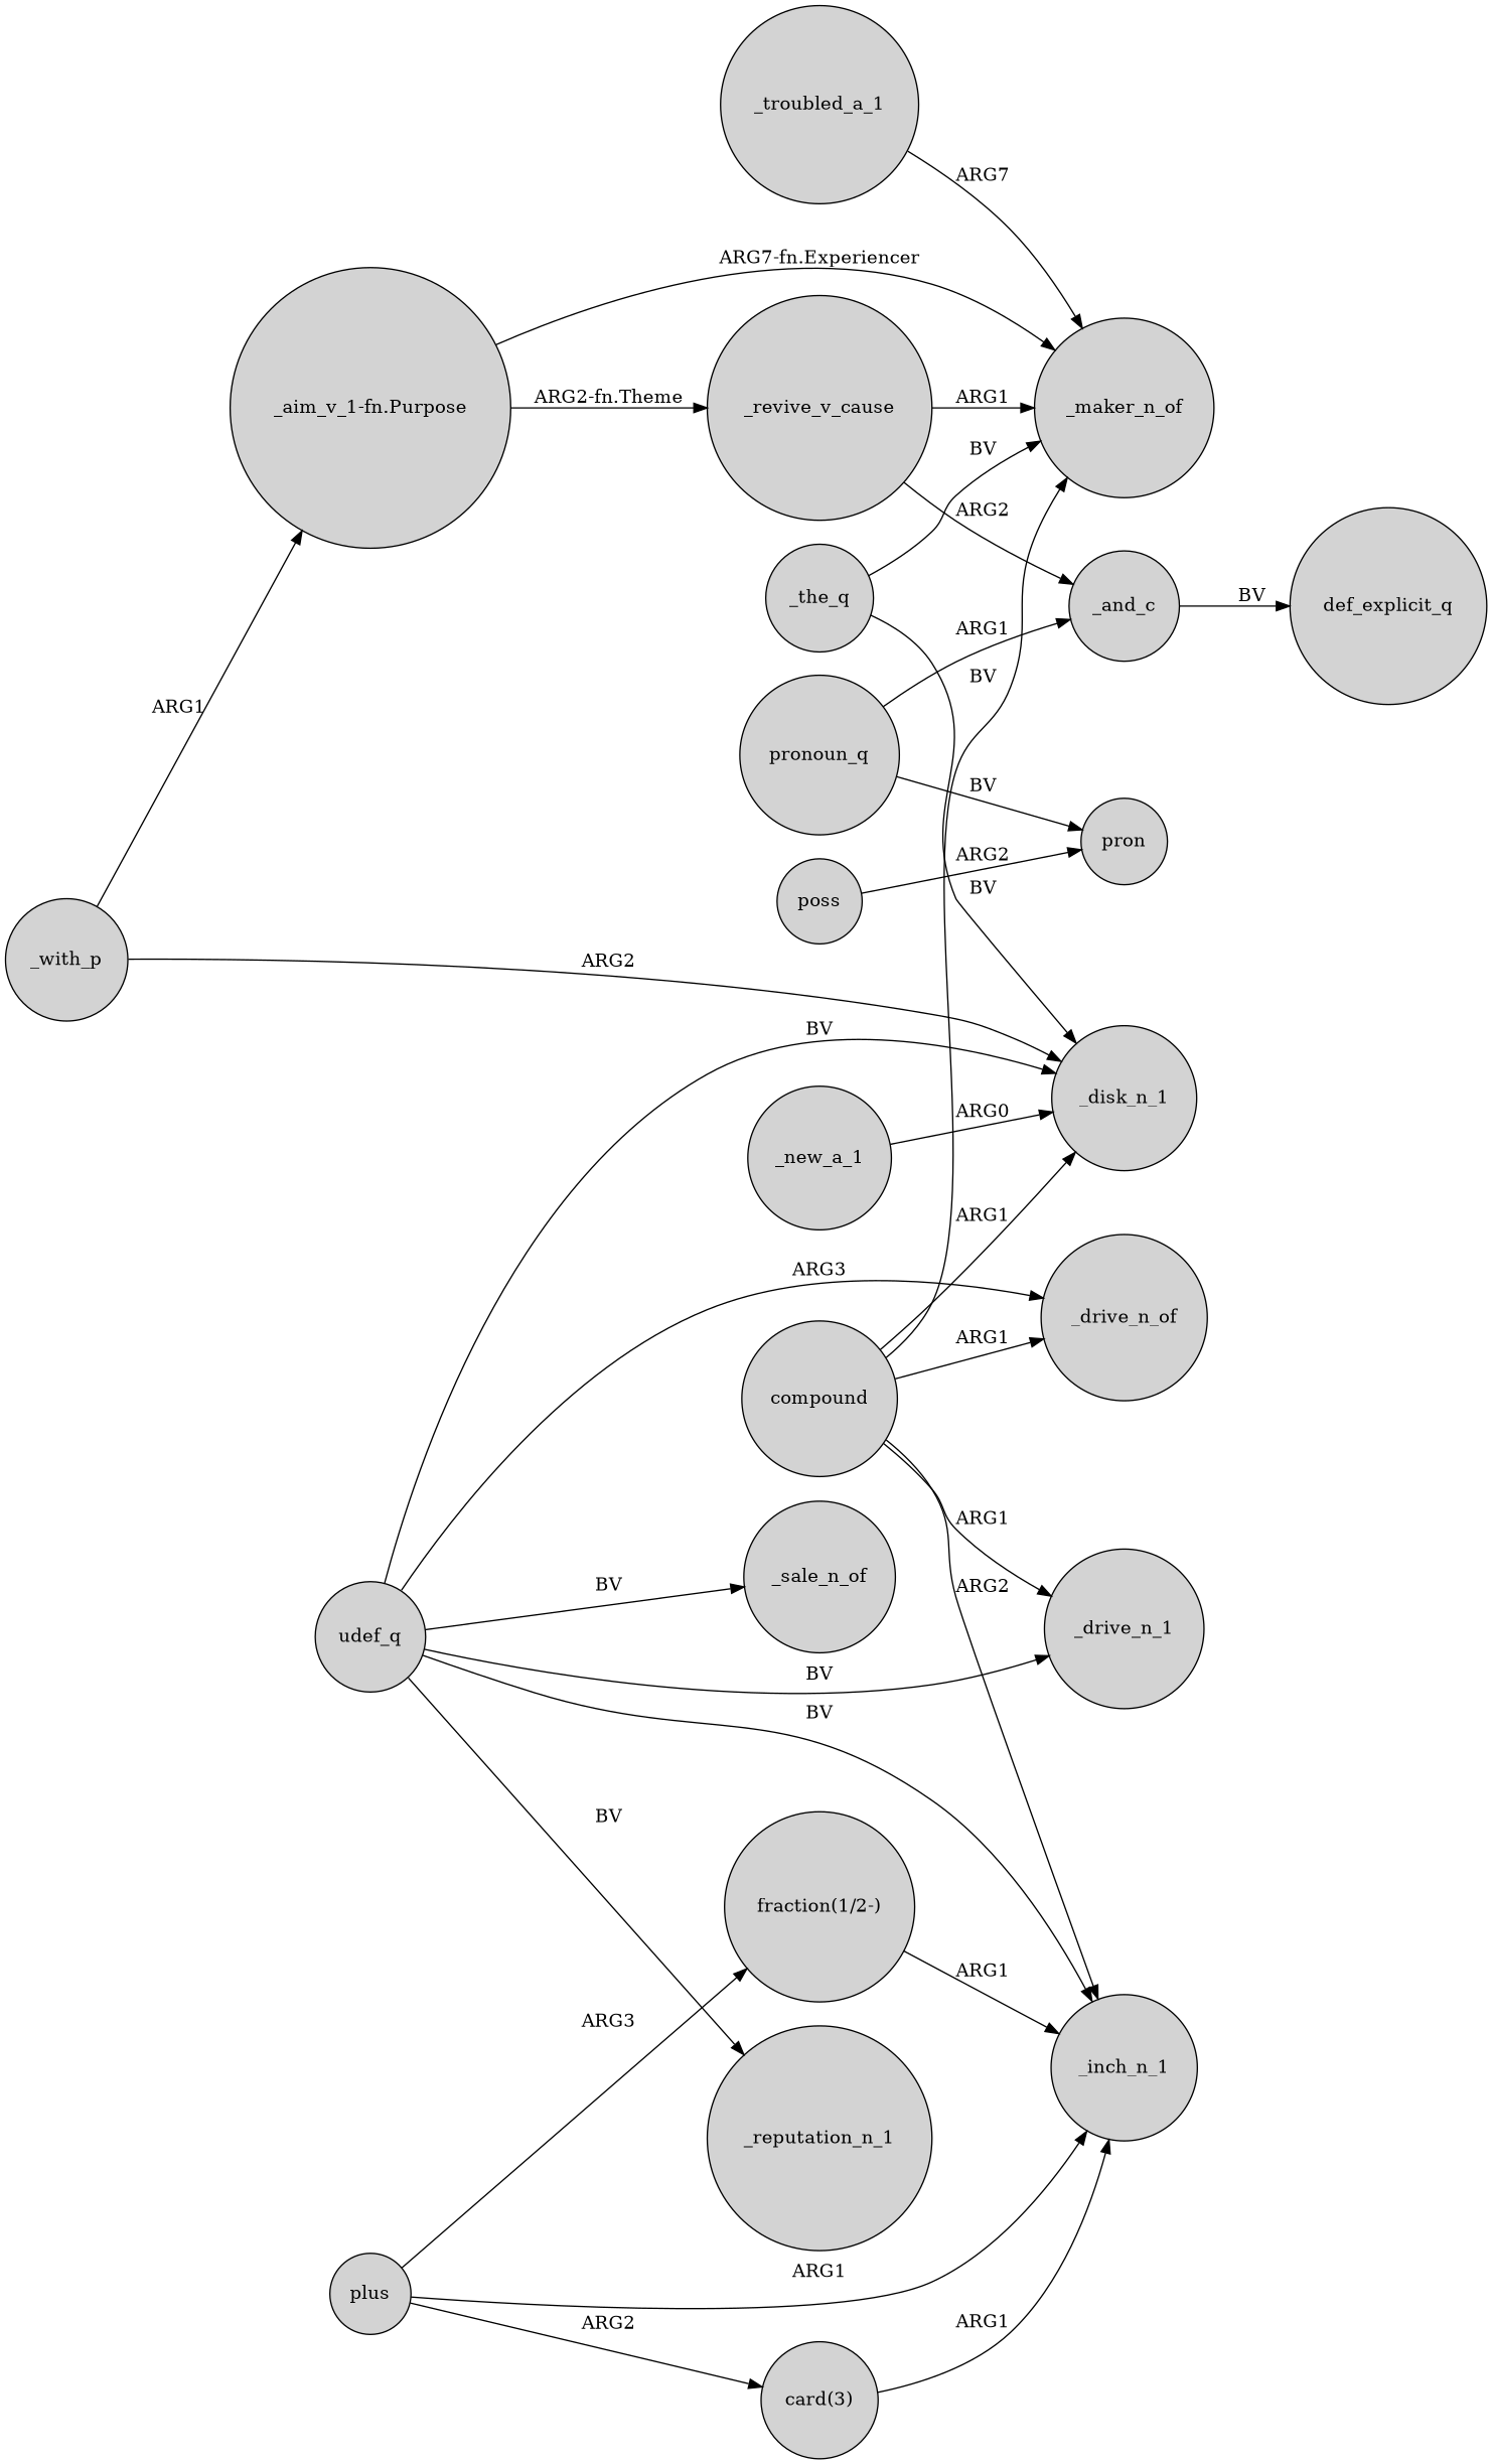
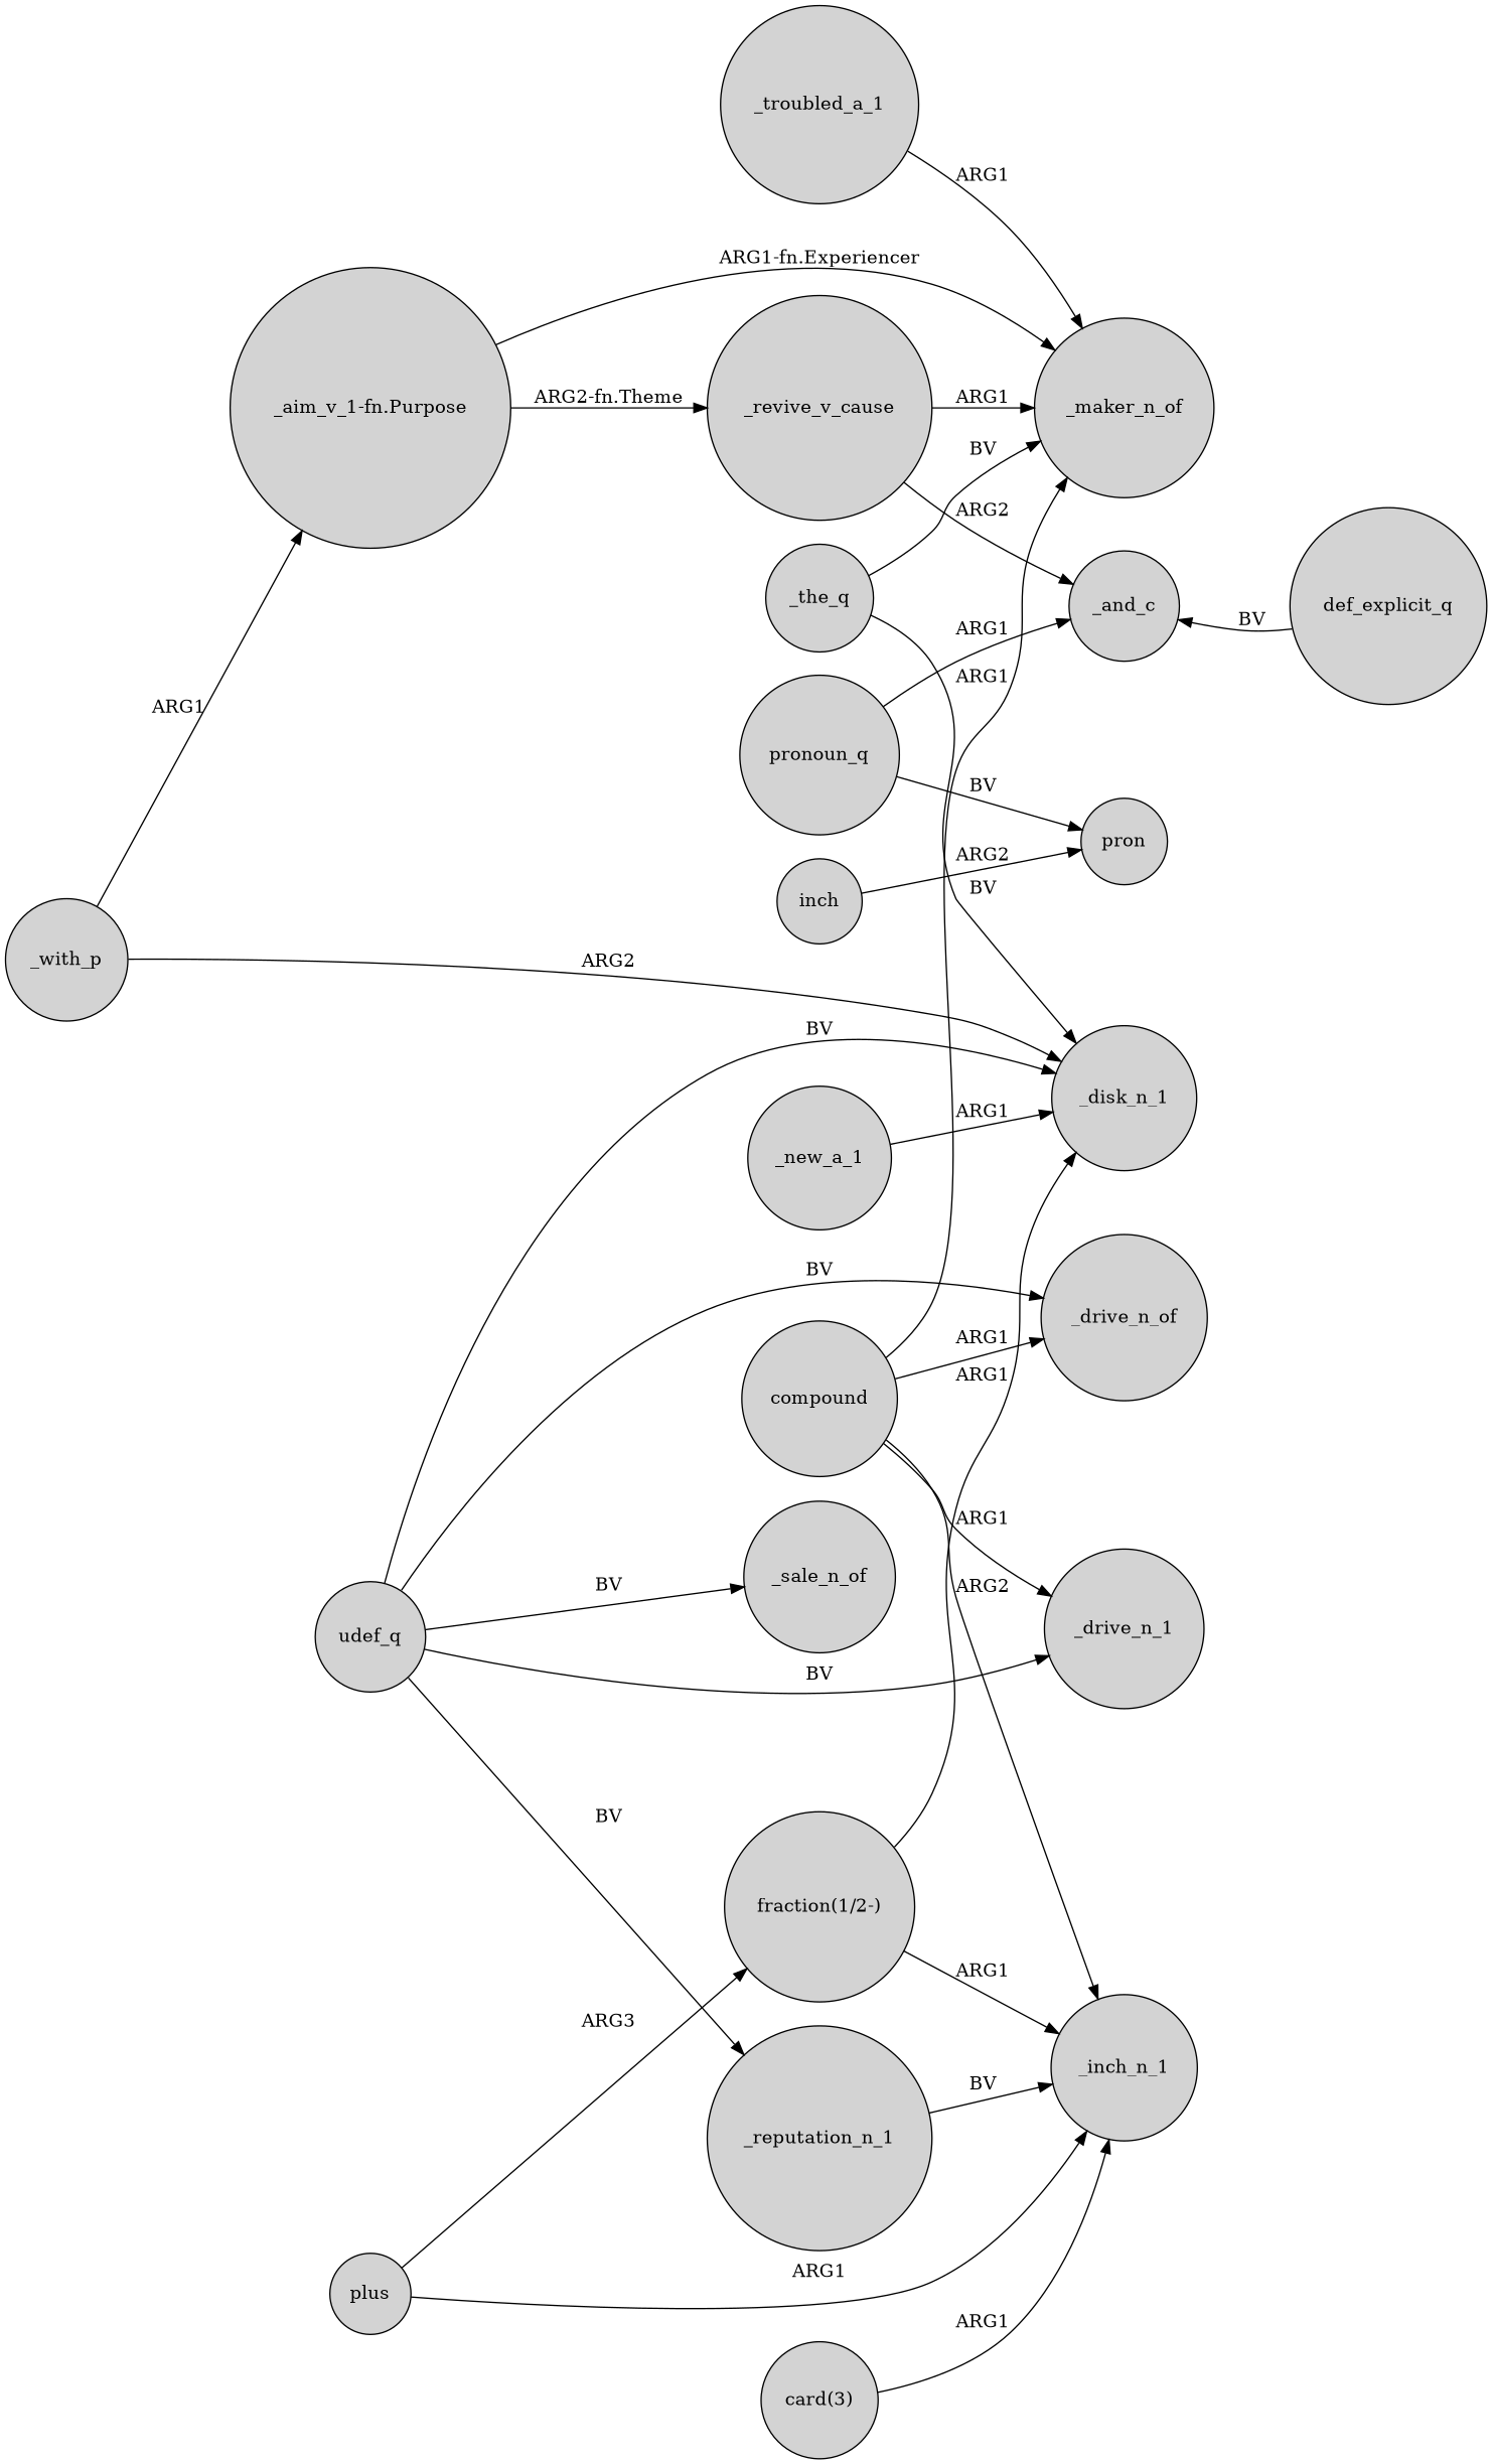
  digraph {
    rankdir=LR
    node [shape=circle style=filled]
    _troubled_a_1
    _maker_n_of
-   poss
+   poss [label=inch]
    pron
    udef_q
    _inch_n_1
    _disk_n_1
    _drive_n_1
    _sale_n_of
    n10 [label=_drive_n_of]
    _reputation_n_1
    def_explicit_q
    _and_c
    plus
    "fraction(1/2-)"
    "card(3)"
    _with_p
    "_aim_v_1-fn.Purpose"
    _revive_v_cause
    compound
    _the_q
    pronoun_q
    _new_a_1
-   _troubled_a_1 -> _maker_n_of [label=ARG7]
+   _troubled_a_1 -> _maker_n_of [label=ARG1]
    poss -> pron [label=ARG2]
-   udef_q -> _inch_n_1 [label=BV]
+   _reputation_n_1 -> _inch_n_1 [label=BV]
    udef_q -> _disk_n_1 [label=BV]
    udef_q -> _drive_n_1 [label=BV]
    udef_q -> _sale_n_of [label=BV]
-   udef_q -> n10 [label=ARG3]
+   udef_q -> n10 [label=BV]
    udef_q -> _reputation_n_1 [label=BV]
-   _and_c -> def_explicit_q [label=BV]
+   def_explicit_q -> _and_c [label=BV]
    plus -> _inch_n_1 [label=ARG1]
    plus -> "fraction(1/2-)" [label=ARG3]
-   plus -> "card(3)" [label=ARG2]
    "fraction(1/2-)" -> _inch_n_1 [label=ARG1]
    "card(3)" -> _inch_n_1 [label=ARG1]
    _with_p -> _disk_n_1 [label=ARG2]
    _with_p -> "_aim_v_1-fn.Purpose" [label=ARG1]
-   "_aim_v_1-fn.Purpose" -> _maker_n_of [label="ARG7-fn.Experiencer"]
+   "_aim_v_1-fn.Purpose" -> _maker_n_of [label="ARG1-fn.Experiencer"]
    "_aim_v_1-fn.Purpose" -> _revive_v_cause [label="ARG2-fn.Theme"]
    _revive_v_cause -> _maker_n_of [label=ARG1]
    _revive_v_cause -> _and_c [label=ARG2]
-   compound -> _maker_n_of [label=BV]
+   compound -> _maker_n_of [label=ARG1]
    compound -> _inch_n_1 [label=ARG2]
-   compound -> _disk_n_1 [label=ARG1]
+   "fraction(1/2-)" -> _disk_n_1 [label=ARG1]
    compound -> _drive_n_1 [label=ARG1]
    compound -> n10 [label=ARG1]
    _the_q -> _maker_n_of [label=BV]
    _the_q -> _disk_n_1 [label=BV]
    pronoun_q -> pron [label=BV]
    pronoun_q -> _and_c [label=ARG1]
-   _new_a_1 -> _disk_n_1 [label=ARG0]
+   _new_a_1 -> _disk_n_1 [label=ARG1]
  }
